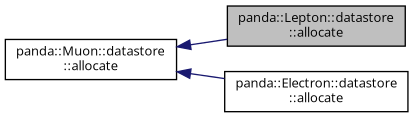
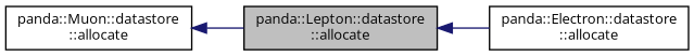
  digraph {
    fontname="Open Sans"
    rankdir=LR
    node [color=black fillcolor=white fontname="Open Sans" fontsize=10 shape=record style=filled]
    edge [color=midnightblue dir=back fontname="Open Sans" fontsize=10 labelfontname=Helvetica labelfontsize=10 style=solid]
    n1 [fillcolor=grey75 fontcolor=black height=0.2 label="panda::Lepton::datastore\l::allocate" width=0.4]
    n2 [height=0.2 label="panda::Electron::datastore\l::allocate" width=0.4]
    n3 [height=0.2 label="panda::Muon::datastore\l::allocate" width=0.4]
-   n3 -> n2
+   n1 -> n2
    n3 -> n1
  }
